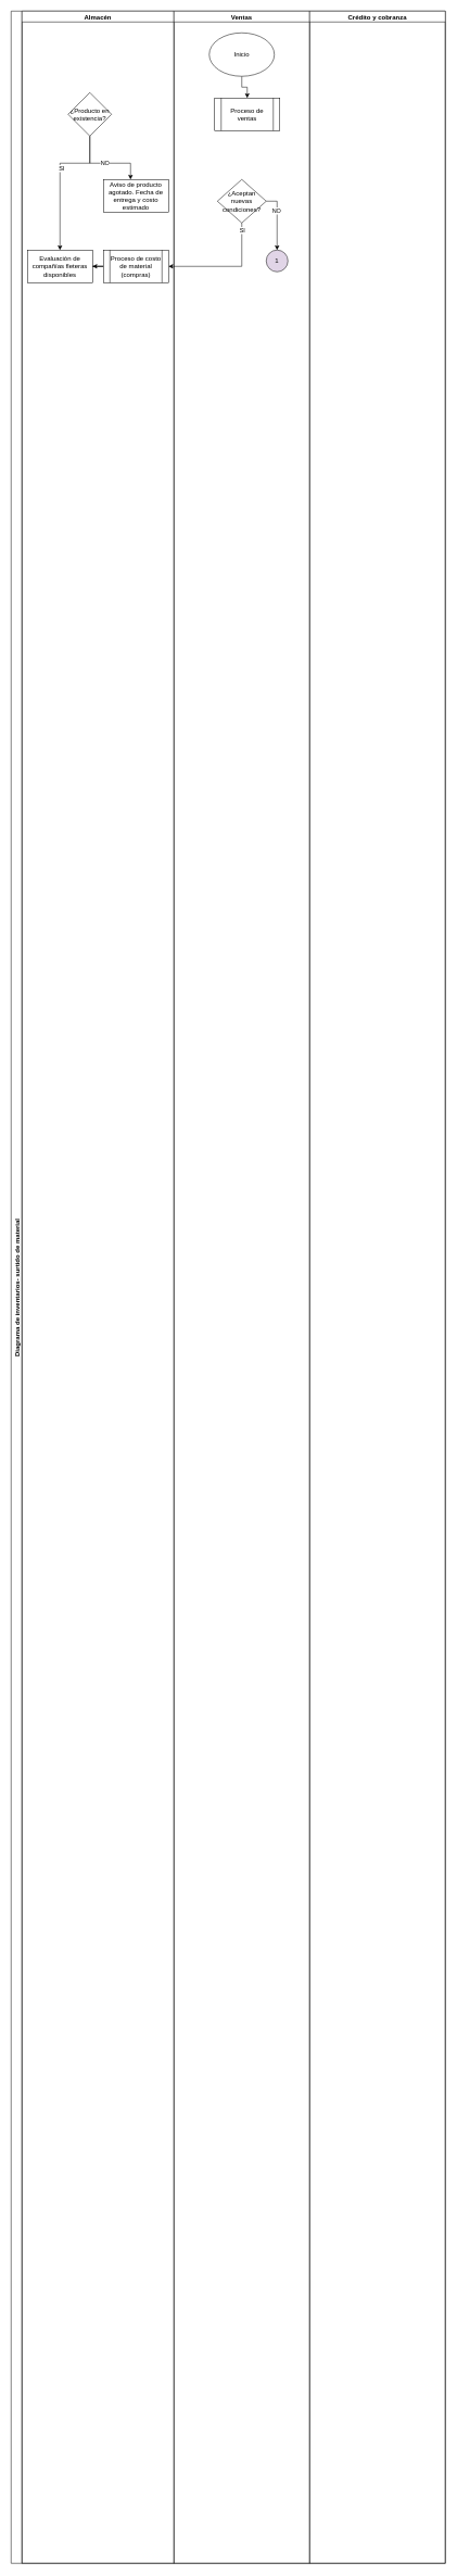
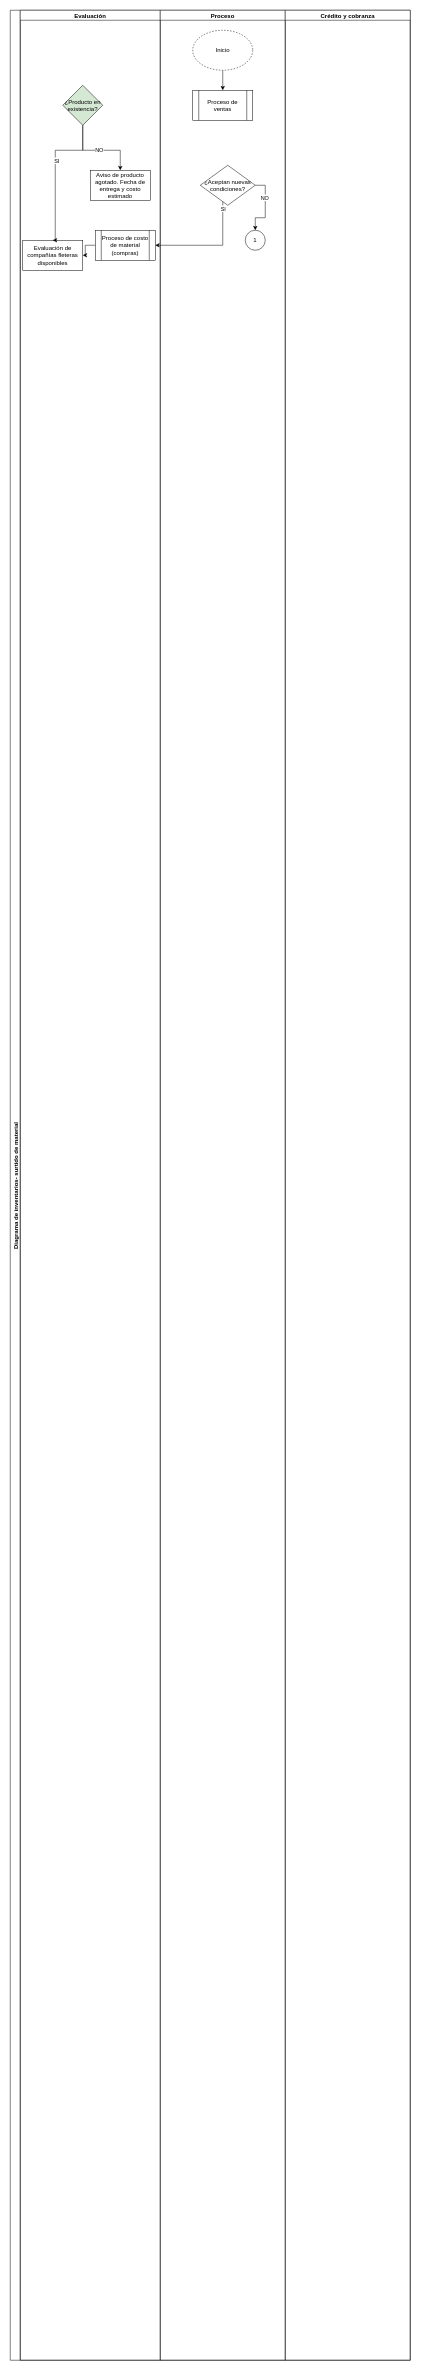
  <mxCell id="0" />
  <mxCell id="1" parent="0" />
  <mxCell id="2" value="Diagrama de inventarios- surtido de material" style="swimlane;childLayout=stackLayout;resizeParent=1;resizeParentMax=0;startSize=20;horizontal=0;horizontalStack=1;" vertex="1" parent="1"><mxGeometry x="20" y="20" width="800" height="4700" as="geometry" /></mxCell>
- <mxCell id="3" value="Almacén" style="swimlane;startSize=20;" vertex="1" parent="2"><mxGeometry x="20" width="280" height="4700" as="geometry" /></mxCell>
- <mxCell id="4" value="¿Producto en existencia?" style="rhombus;whiteSpace=wrap;html=1;" vertex="1" parent="3"><mxGeometry x="85" y="150" width="80" height="80" as="geometry" /></mxCell>
- <mxCell id="5" value="Evaluación de compañías fleteras disponibles" style="whiteSpace=wrap;html=1;" vertex="1" parent="3"><mxGeometry x="10" y="440" width="120" height="60" as="geometry" /></mxCell>
+ <mxCell id="3" value="Evaluación" style="swimlane;startSize=20;" vertex="1" parent="2"><mxGeometry x="20" width="280" height="4700" as="geometry" /></mxCell>
+ <mxCell id="4" value="¿Producto en existencia?" style="rhombus;whiteSpace=wrap;html=1;fillColor=#d5e8d4;" vertex="1" parent="3"><mxGeometry x="85" y="150" width="80" height="80" as="geometry" /></mxCell>
+ <mxCell id="5" value="Evaluación de compañías fleteras disponibles" style="whiteSpace=wrap;html=1;" vertex="1" parent="3"><mxGeometry x="5" y="460" width="120" height="60" as="geometry" /></mxCell>
  <mxCell id="6" value="" style="edgeStyle=orthogonalEdgeStyle;rounded=0;orthogonalLoop=1;jettySize=auto;html=1;entryX=0.5;entryY=0;entryDx=0;entryDy=0;" edge="1" parent="3" source="4" target="5"><mxGeometry relative="1" as="geometry"><Array as="points"><mxPoint x="125" y="280" /><mxPoint x="70" y="280" /></Array></mxGeometry></mxCell>
  <mxCell id="7" value="SI" style="edgeLabel;html=1;align=center;verticalAlign=middle;resizable=0;points=[];" vertex="1" connectable="0" parent="6"><mxGeometry x="-0.137" y="2" relative="1" as="geometry"><mxPoint as="offset" /></mxGeometry></mxCell>
- <mxCell id="8" value="Aviso de producto agotado. Fecha de entrega y costo estimado" style="whiteSpace=wrap;html=1;" vertex="1" parent="3"><mxGeometry x="150" y="310" width="120" height="60" as="geometry" /></mxCell>
+ <mxCell id="8" value="Aviso de producto agotado. Fecha de entrega y costo estimado" style="whiteSpace=wrap;html=1;" vertex="1" parent="3"><mxGeometry x="140" y="320" width="120" height="60" as="geometry" /></mxCell>
  <mxCell id="9" value="NO" style="edgeStyle=orthogonalEdgeStyle;rounded=0;orthogonalLoop=1;jettySize=auto;html=1;" edge="1" parent="3" source="4" target="8"><mxGeometry relative="1" as="geometry"><Array as="points"><mxPoint x="125" y="280" /><mxPoint x="200" y="280" /></Array></mxGeometry></mxCell>
  <mxCell id="10" value="" style="edgeStyle=orthogonalEdgeStyle;rounded=0;orthogonalLoop=1;jettySize=auto;html=1;" edge="1" parent="3" source="11" target="5"><mxGeometry relative="1" as="geometry" /></mxCell>
  <mxCell id="11" value="Proceso de costo de material (compras)" style="shape=process;whiteSpace=wrap;html=1;backgroundOutline=1;" vertex="1" parent="3"><mxGeometry x="150" y="440" width="120" height="60" as="geometry" /></mxCell>
- <mxCell id="12" value="Ventas" style="swimlane;startSize=20;aspect=fixed;" vertex="1" parent="2"><mxGeometry x="300" width="250" height="4700" as="geometry" /></mxCell>
+ <mxCell id="12" value="Proceso" style="swimlane;startSize=20;aspect=fixed;" vertex="1" parent="2"><mxGeometry x="300" width="250" height="4700" as="geometry" /></mxCell>
  <mxCell id="13" value="" style="edgeStyle=orthogonalEdgeStyle;rounded=0;orthogonalLoop=1;jettySize=auto;html=1;" edge="1" parent="12" source="14" target="15"><mxGeometry relative="1" as="geometry" /></mxCell>
- <mxCell id="14" value="Inicio" style="ellipse;whiteSpace=wrap;html=1;" vertex="1" parent="12"><mxGeometry x="65" y="40" width="120" height="80" as="geometry" /></mxCell>
- <mxCell id="15" value="Proceso de ventas" style="shape=process;whiteSpace=wrap;html=1;backgroundOutline=1;" vertex="1" parent="12"><mxGeometry x="75" y="160" width="120" height="60" as="geometry" /></mxCell>
+ <mxCell id="14" value="Inicio" style="ellipse;whiteSpace=wrap;html=1;dashed=1;" vertex="1" parent="12"><mxGeometry x="65" y="40" width="120" height="80" as="geometry" /></mxCell>
+ <mxCell id="15" value="Proceso de ventas" style="shape=process;whiteSpace=wrap;html=1;backgroundOutline=1;" vertex="1" parent="12"><mxGeometry x="65" y="160" width="120" height="60" as="geometry" /></mxCell>
  <mxCell id="16" style="edgeStyle=orthogonalEdgeStyle;rounded=0;orthogonalLoop=1;jettySize=auto;html=1;exitX=1;exitY=0.5;exitDx=0;exitDy=0;" edge="1" parent="12" source="18" target="19"><mxGeometry relative="1" as="geometry" /></mxCell>
  <mxCell id="17" value="NO" style="edgeLabel;html=1;align=center;verticalAlign=middle;resizable=0;points=[];" vertex="1" connectable="0" parent="16"><mxGeometry x="-0.32" y="-2" relative="1" as="geometry"><mxPoint as="offset" /></mxGeometry></mxCell>
- <mxCell id="18" value="¿Aceptan nuevas condiciones?" style="rhombus;whiteSpace=wrap;html=1;" vertex="1" parent="12"><mxGeometry x="80" y="310" width="90" height="80" as="geometry" /></mxCell>
- <mxCell id="19" value="1" style="ellipse;whiteSpace=wrap;html=1;aspect=fixed;fillColor=#e1d5e7;" vertex="1" parent="12"><mxGeometry x="170" y="440" width="40" height="40" as="geometry" /></mxCell>
+ <mxCell id="18" value="¿Aceptan nuevas condiciones?" style="rhombus;whiteSpace=wrap;html=1;" vertex="1" parent="12"><mxGeometry x="80" y="310" width="110" height="80" as="geometry" /></mxCell>
+ <mxCell id="19" value="1" style="ellipse;whiteSpace=wrap;html=1;aspect=fixed;" vertex="1" parent="12"><mxGeometry x="170" y="440" width="40" height="40" as="geometry" /></mxCell>
  <mxCell id="20" value="Crédito y cobranza" style="swimlane;startSize=20;" vertex="1" parent="2"><mxGeometry x="550" width="250" height="4700" as="geometry" /></mxCell>
  <mxCell id="21" value="" style="edgeStyle=orthogonalEdgeStyle;rounded=0;orthogonalLoop=1;jettySize=auto;html=1;" edge="1" parent="2" source="18" target="11"><mxGeometry relative="1" as="geometry"><Array as="points"><mxPoint x="425" y="470" /></Array></mxGeometry></mxCell>
  <mxCell id="22" value="SI" style="edgeLabel;html=1;align=center;verticalAlign=middle;resizable=0;points=[];" vertex="1" connectable="0" parent="21"><mxGeometry x="-0.877" relative="1" as="geometry"><mxPoint as="offset" /></mxGeometry></mxCell>
